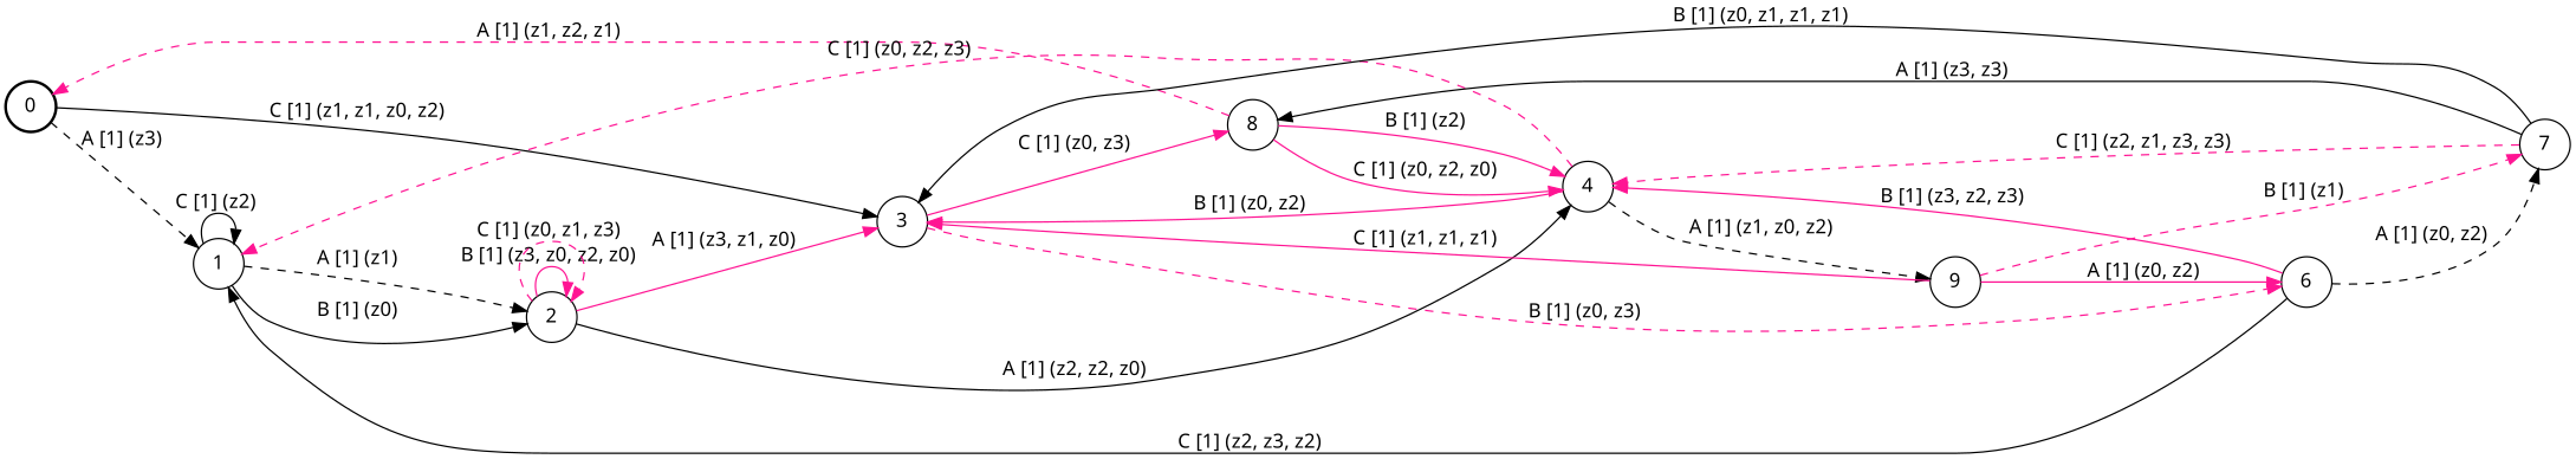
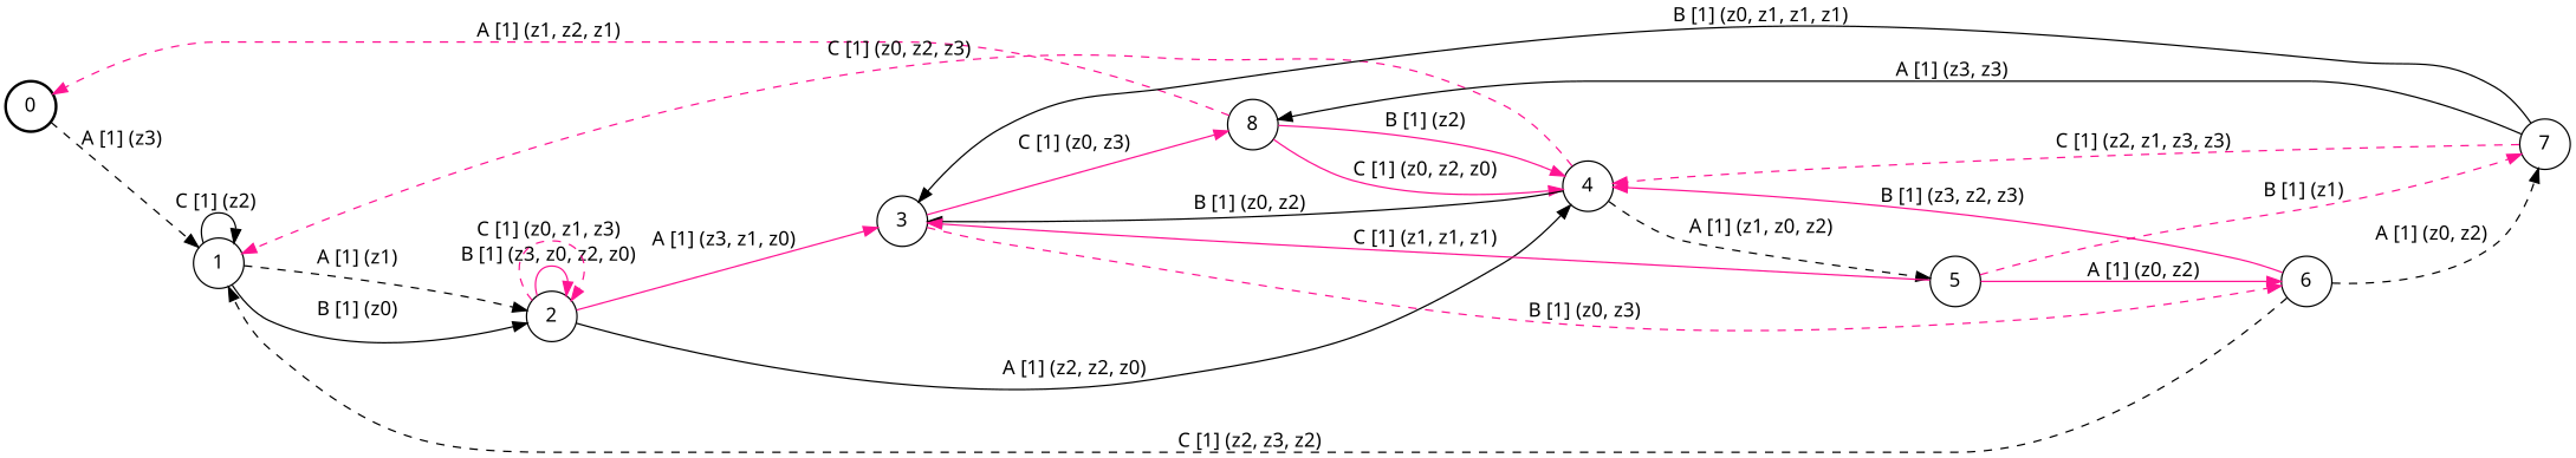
  digraph {
    fontname="Noto Sans"
    rankdir=LR
    node [fontname="Noto Sans" shape=circle]
    edge [color=deeppink fontname="Noto Sans" style=solid]
    0 [style=bold]
    1
    3
    2
    8
    4
    6
-   5 [label=9]
+   5
    7
    0 -> 1 [color=black label="A [1] (z3) " style=dashed]
-   0 -> 3 [color=black label="C [1] (z1, z1, z0, z2) "]
    1 -> 1 [color=black label="C [1] (z2) "]
    1 -> 2 [color=black label="A [1] (z1) " style=dashed]
    1 -> 2 [color=black label="B [1] (z0) "]
    3 -> 8 [label="C [1] (z0, z3) "]
    3 -> 6 [label="B [1] (z0, z3) " style=dashed]
    2 -> 3 [label="A [1] (z3, z1, z0) "]
    2 -> 2 [label="B [1] (z3, z0, z2, z0) "]
    2 -> 2 [label="C [1] (z0, z1, z3) " style=dashed]
    2 -> 4 [color=black label="A [1] (z2, z2, z0) "]
    8 -> 0 [label="A [1] (z1, z2, z1) " style=dashed]
    8 -> 4 [label="B [1] (z2) "]
    8 -> 4 [label="C [1] (z0, z2, z0) "]
    4 -> 1 [label="C [1] (z0, z2, z3) " style=dashed]
-   4 -> 3 [label="B [1] (z0, z2) "]
+   4 -> 3 [color=black label="B [1] (z0, z2) "]
    4 -> 5 [color=black label="A [1] (z1, z0, z2) " style=dashed]
-   6 -> 1 [color=black label="C [1] (z2, z3, z2) "]
+   6 -> 1 [color=black label="C [1] (z2, z3, z2) " style=dashed]
    6 -> 4 [label="B [1] (z3, z2, z3) "]
    6 -> 7 [color=black label="A [1] (z0, z2) " style=dashed]
    5 -> 3 [label="C [1] (z1, z1, z1) "]
    5 -> 6 [label="A [1] (z0, z2) "]
    5 -> 7 [label="B [1] (z1) " style=dashed]
    7 -> 3 [color=black label="B [1] (z0, z1, z1, z1) "]
    7 -> 8 [color=black label="A [1] (z3, z3) "]
    7 -> 4 [label="C [1] (z2, z1, z3, z3) " style=dashed]
  }
